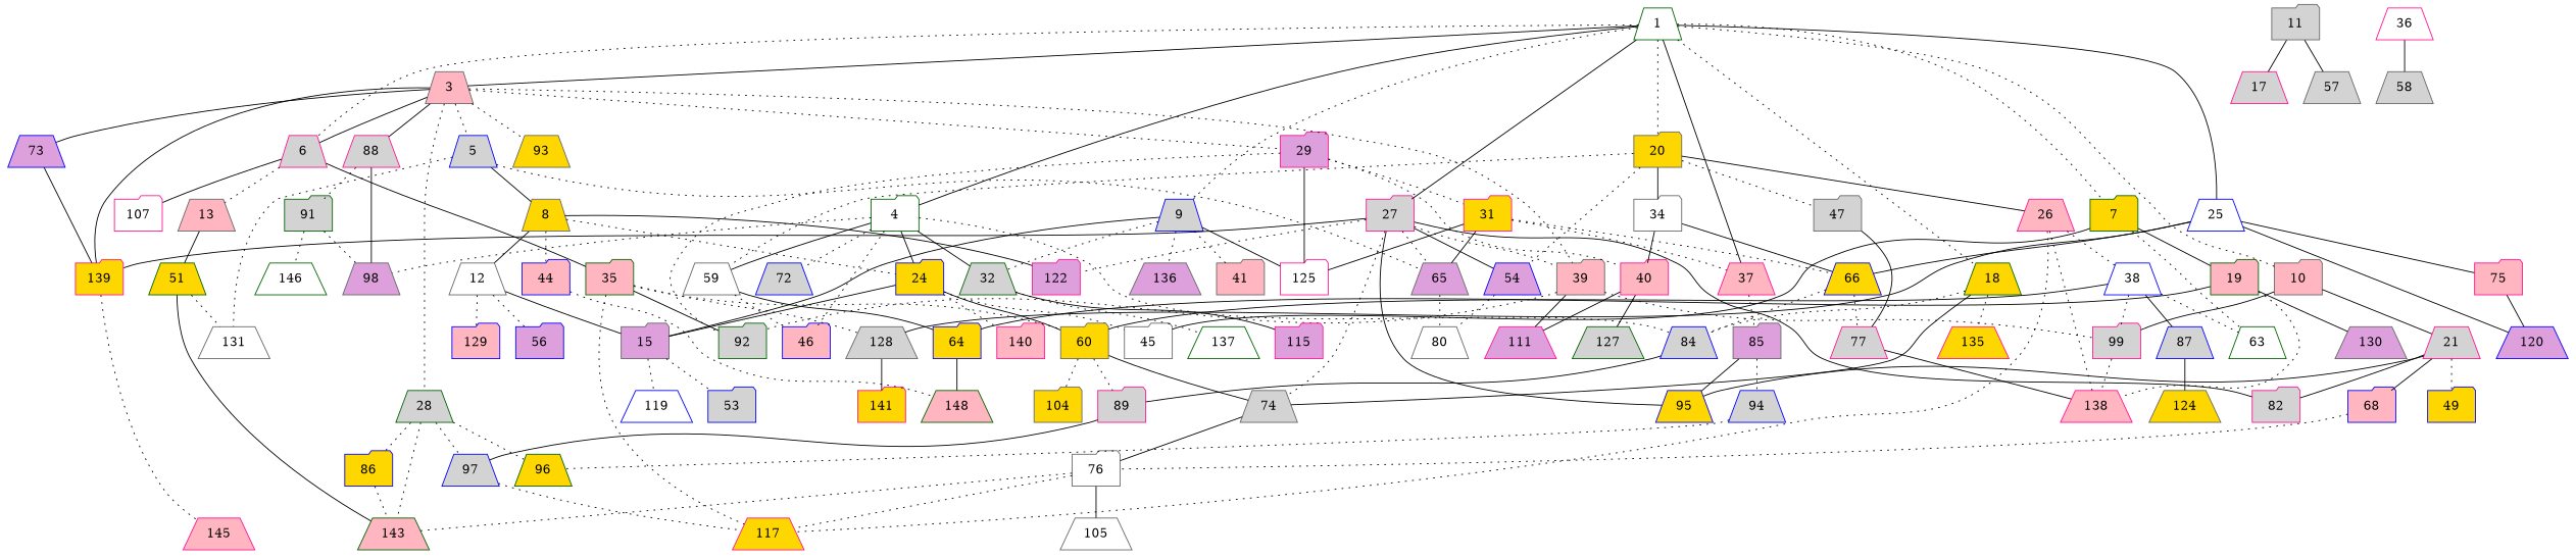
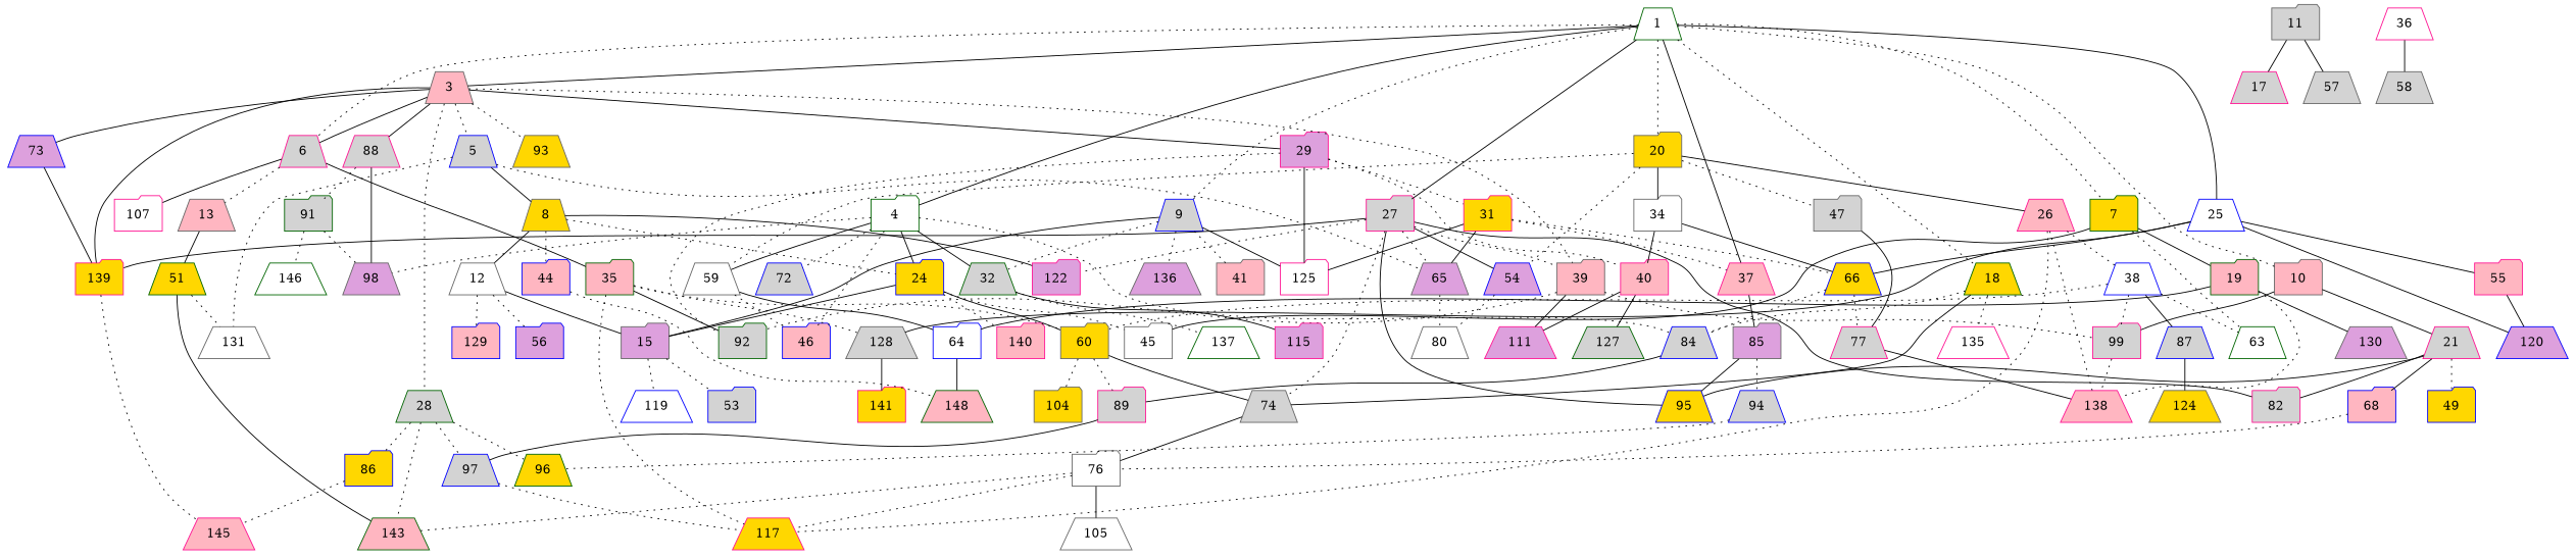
  graph {
    node [color=gray40 fillcolor=lightgrey shape=trapezium style=filled]
    edge [style=dotted]
    1 [color=darkgreen fillcolor=white super="+2"]
    3 [fillcolor=lightpink super="+61"]
    4 [color=darkgreen fillcolor=white shape=folder super="+23"]
    6 [color=deeppink super="+43"]
    7 [color=darkgreen fillcolor=gold shape=folder super="+81"]
    9 [color=blue super="+16"]
    10 [fillcolor=lightpink shape=folder]
    18 [color=darkgreen fillcolor=gold]
    20 [fillcolor=gold shape=folder super="+22"]
    25 [color=blue fillcolor=white super="+70"]
    27 [color=deeppink shape=folder super="+62"]
    37 [color=deeppink fillcolor=lightpink]
    5 [color=blue super="+71"]
    28 [color=darkgreen super="+30"]
    29 [color=deeppink fillcolor=plum shape=folder super="+108"]
    39 [fillcolor=lightpink shape=folder]
    73 [color=blue fillcolor=plum]
    88 [color=deeppink super="+144"]
    93 [fillcolor=gold]
    139 [color=deeppink fillcolor=gold shape=folder]
    24 [color=blue fillcolor=gold shape=folder super="+33"]
    32 [color=darkgreen super="+113"]
    46 [color=blue fillcolor=lightpink shape=folder]
    59 [fillcolor=white]
    72 [color=blue]
    84 [color=blue super="+142"]
    98 [fillcolor=plum super="+106"]
    13 [fillcolor=lightpink super="+14"]
    35 [color=darkgreen fillcolor=lightpink shape=folder super="+75"]
    107 [color=deeppink fillcolor=white shape=folder]
    19 [color=darkgreen fillcolor=lightpink shape=folder super="+102"]
    45 [fillcolor=white shape=folder]
    63 [color=darkgreen fillcolor=white]
    15 [fillcolor=plum shape=folder super="+52"]
    41 [fillcolor=lightpink shape=folder super="+67"]
    125 [color=deeppink fillcolor=white shape=folder]
    136 [fillcolor=plum]
    21 [color=deeppink super="+110"]
    99 [color=deeppink shape=folder super="+116"]
    74 [super="+78"]
-   135 [color=deeppink fillcolor=gold]
+   135 [color=deeppink fillcolor=white]
    26 [color=deeppink fillcolor=lightpink super="+50"]
    34 [fillcolor=white shape=folder super="+121"]
    47 [shape=folder]
    54 [color=blue fillcolor=plum super="+100"]
-   55 [color=deeppink fillcolor=lightpink shape=folder label=75]
+   55 [color=deeppink fillcolor=lightpink shape=folder]
    66 [color=blue fillcolor=gold super="+133"]
    120 [color=blue fillcolor=plum]
    128 [super="+134"]
    65 [fillcolor=plum super="+105"]
    122 [color=deeppink fillcolor=plum shape=folder]
    82 [color=deeppink shape=folder]
    95 [color=blue fillcolor=gold]
    85 [fillcolor=plum shape=folder super="+123"]
    8 [fillcolor=gold super="+103"]
    131 [fillcolor=white]
    11 [shape=folder]
    17 [color=deeppink]
    57
    86 [color=blue fillcolor=gold shape=folder]
    96 [color=darkgreen fillcolor=gold]
    97 [color=blue]
    143 [color=darkgreen fillcolor=lightpink]
    31 [color=deeppink fillcolor=gold shape=folder super="+69"]
    40 [color=deeppink fillcolor=lightpink shape=folder super="+48"]
    92 [color=darkgreen shape=folder super="+114"]
    111 [color=deeppink fillcolor=plum]
    91 [color=darkgreen shape=folder]
    145 [color=deeppink fillcolor=lightpink]
    60 [fillcolor=gold shape=folder super="+112"]
    140 [color=deeppink fillcolor=lightpink shape=folder]
    115 [color=deeppink fillcolor=plum shape=folder]
    137 [color=darkgreen fillcolor=white]
-   64 [color=blue fillcolor=gold shape=folder super="+90"]
+   64 [color=blue fillcolor=white shape=folder super="+90"]
    89 [color=deeppink shape=folder super="+109"]
    12 [fillcolor=white]
    44 [color=blue fillcolor=lightpink shape=folder]
    80 [fillcolor=white]
    51 [color=darkgreen fillcolor=gold super="+79"]
    117 [color=deeppink fillcolor=gold super="+147"]
    130 [fillcolor=plum]
    138 [color=deeppink fillcolor=lightpink]
    56 [color=blue fillcolor=plum shape=folder]
    129 [color=blue fillcolor=lightpink shape=folder]
    148 [color=darkgreen fillcolor=lightpink]
    53 [color=blue shape=folder]
    119 [color=blue fillcolor=white]
    49 [color=blue fillcolor=gold shape=folder]
    68 [color=blue fillcolor=lightpink shape=folder]
    76 [fillcolor=white shape=folder super="+126"]
    38 [color=blue fillcolor=white super="+42"]
    77 [color=deeppink super="+118"]
    36 [color=deeppink fillcolor=white]
    58
    104 [fillcolor=gold shape=folder]
    141 [color=deeppink fillcolor=gold shape=folder]
    87 [color=blue super="+132"]
    127 [color=darkgreen]
    94 [color=blue]
    124 [fillcolor=gold]
    n101 [fillcolor=white label=105]
    146 [color=darkgreen fillcolor=white]
    1 -- 3 [style=solid]
    1 -- 4 [style=solid]
    1 -- 6
    1 -- 7
    1 -- 9
    1 -- 10
    1 -- 18
    1 -- 20
    1 -- 25 [style=solid]
    1 -- 27 [style=solid]
    1 -- 37 [style=solid]
    3 -- 6 [style=solid]
    3 -- 5
    3 -- 28
-   3 -- 29
+   3 -- 29 [style=solid]
    3 -- 39
    3 -- 73 [style=solid]
    3 -- 88 [style=solid]
    3 -- 93
    3 -- 139 [style=solid]
    4 -- 24 [style=solid]
    4 -- 32 [style=solid]
    4 -- 46
    4 -- 59 [style=solid]
    4 -- 72
    4 -- 84
    4 -- 98
    6 -- 13
    6 -- 35 [style=solid]
    6 -- 107 [style=solid]
    7 -- 19 [style=solid]
    7 -- 45 [style=solid]
    7 -- 63
    9 -- 32
    9 -- 15 [style=solid]
    9 -- 41
    9 -- 125 [style=solid]
    9 -- 136
    10 -- 21 [style=solid]
    10 -- 99 [style=solid]
    18 -- 84
    18 -- 74 [style=solid]
    18 -- 135
    20 -- 59
    20 -- 26 [style=solid]
    20 -- 34 [style=solid]
    20 -- 47
    20 -- 54
    25 -- 55 [style=solid]
    25 -- 66 [style=solid]
    25 -- 120 [style=solid]
    25 -- 128 [style=solid]
    27 -- 39
    27 -- 139 [style=solid]
    27 -- 74
    27 -- 54 [style=solid]
    27 -- 65
    27 -- 122
    27 -- 82 [style=solid]
    27 -- 95 [style=solid]
-   37 -- 85
+   37 -- 85 [style=solid]
    5 -- 65
    5 -- 8 [style=solid]
    5 -- 131
    28 -- 86
    28 -- 96
    28 -- 97
    28 -- 143
    29 -- 125 [style=solid]
    29 -- 31
    29 -- 40
    29 -- 92
    39 -- 99
    39 -- 92
    39 -- 111 [style=solid]
    73 -- 139 [style=solid]
    88 -- 98 [style=solid]
    88 -- 91
    139 -- 145
    24 -- 45
    24 -- 15 [style=solid]
    24 -- 60 [style=solid]
    24 -- 140
    32 -- 115 [style=solid]
    32 -- 137
    59 -- 46
    59 -- 64 [style=solid]
    84 -- 89 [style=solid]
    13 -- 51 [style=solid]
    35 -- 128
    35 -- 92 [style=solid]
    35 -- 60
    35 -- 117
    19 -- 64 [style=solid]
    19 -- 130 [style=solid]
    19 -- 138
    15 -- 53
    15 -- 119
    21 -- 82 [style=solid]
    21 -- 95 [style=solid]
    21 -- 49
    21 -- 68 [style=solid]
    99 -- 138
    74 -- 76 [style=solid]
    26 -- 117
    26 -- 138
    26 -- 38
    34 -- 66 [style=solid]
    34 -- 40 [style=solid]
    47 -- 77 [style=solid]
    54 -- 80
    55 -- 120 [style=solid]
    66 -- 84
    66 -- 77
    128 -- 141 [style=solid]
    65 -- 80
    85 -- 95 [style=solid]
    85 -- 94
    8 -- 24
    8 -- 122 [style=solid]
    8 -- 12 [style=solid]
    8 -- 44
    11 -- 17 [style=solid]
    11 -- 57 [style=solid]
-   86 -- 143
+   86 -- 145
    97 -- 117
    31 -- 37
    31 -- 125 [style=solid]
    31 -- 66
    31 -- 65 [style=solid]
    40 -- 111 [style=solid]
    40 -- 127 [style=solid]
    91 -- 98
    91 -- 146
    60 -- 74 [style=solid]
    60 -- 89
    60 -- 104
    64 -- 148 [style=solid]
    89 -- 97 [style=solid]
    12 -- 15 [style=solid]
    12 -- 56
    12 -- 129
    44 -- 148
    51 -- 131
    51 -- 143 [style=solid]
    68 -- 76
    76 -- 143
    76 -- 117
    76 -- n101 [style=solid]
    38 -- 63
    38 -- 99
-   38 -- 60 [style=solid]
+   38 -- 60
    38 -- 87 [style=solid]
    77 -- 138 [style=solid]
    36 -- 58 [style=solid]
    87 -- 124 [style=solid]
    94 -- 96
  }
